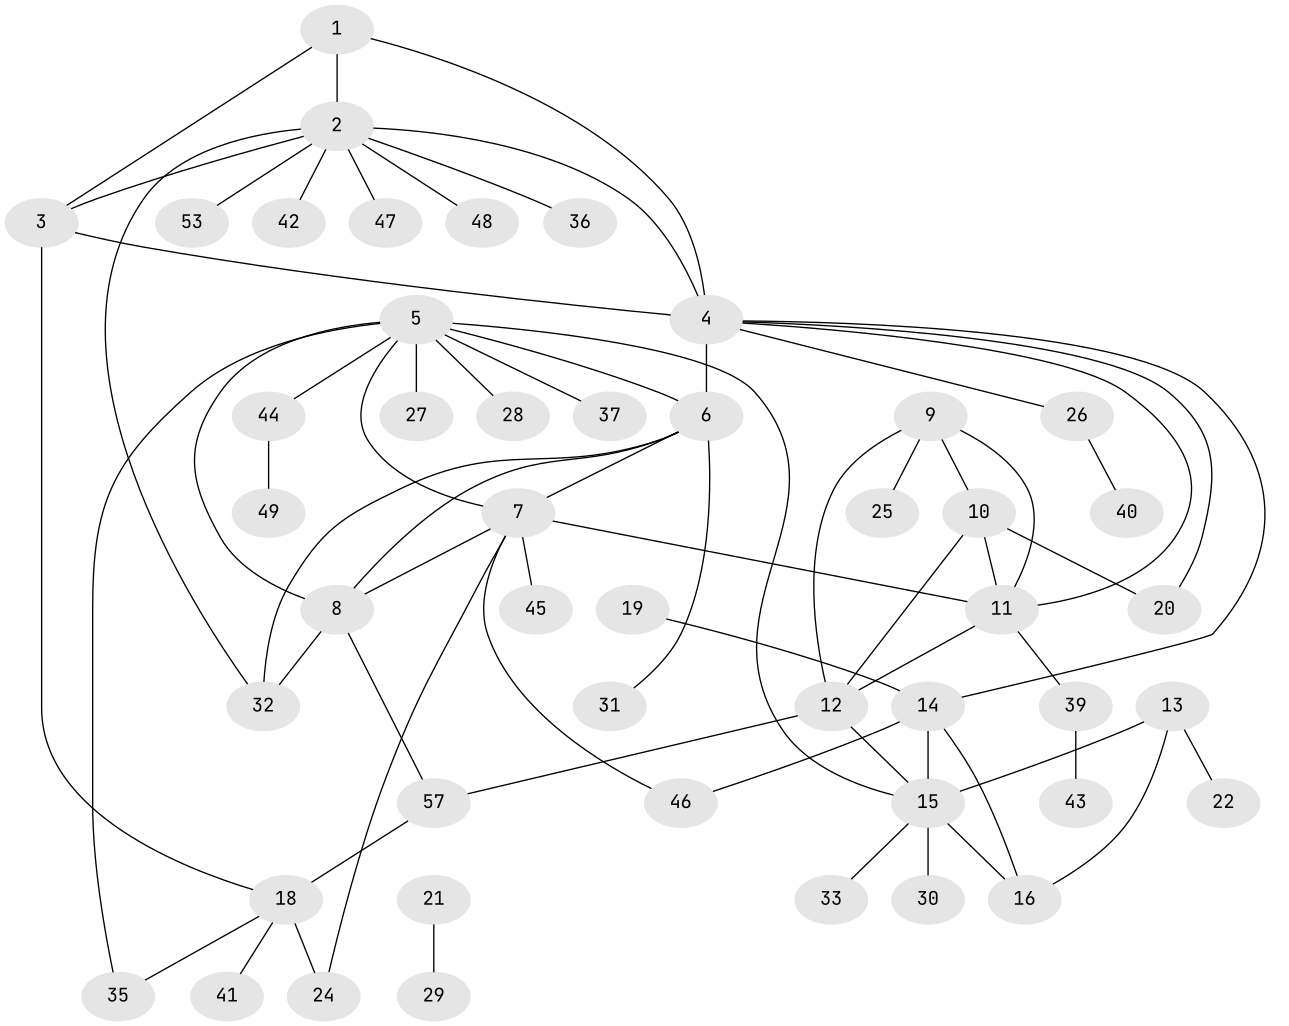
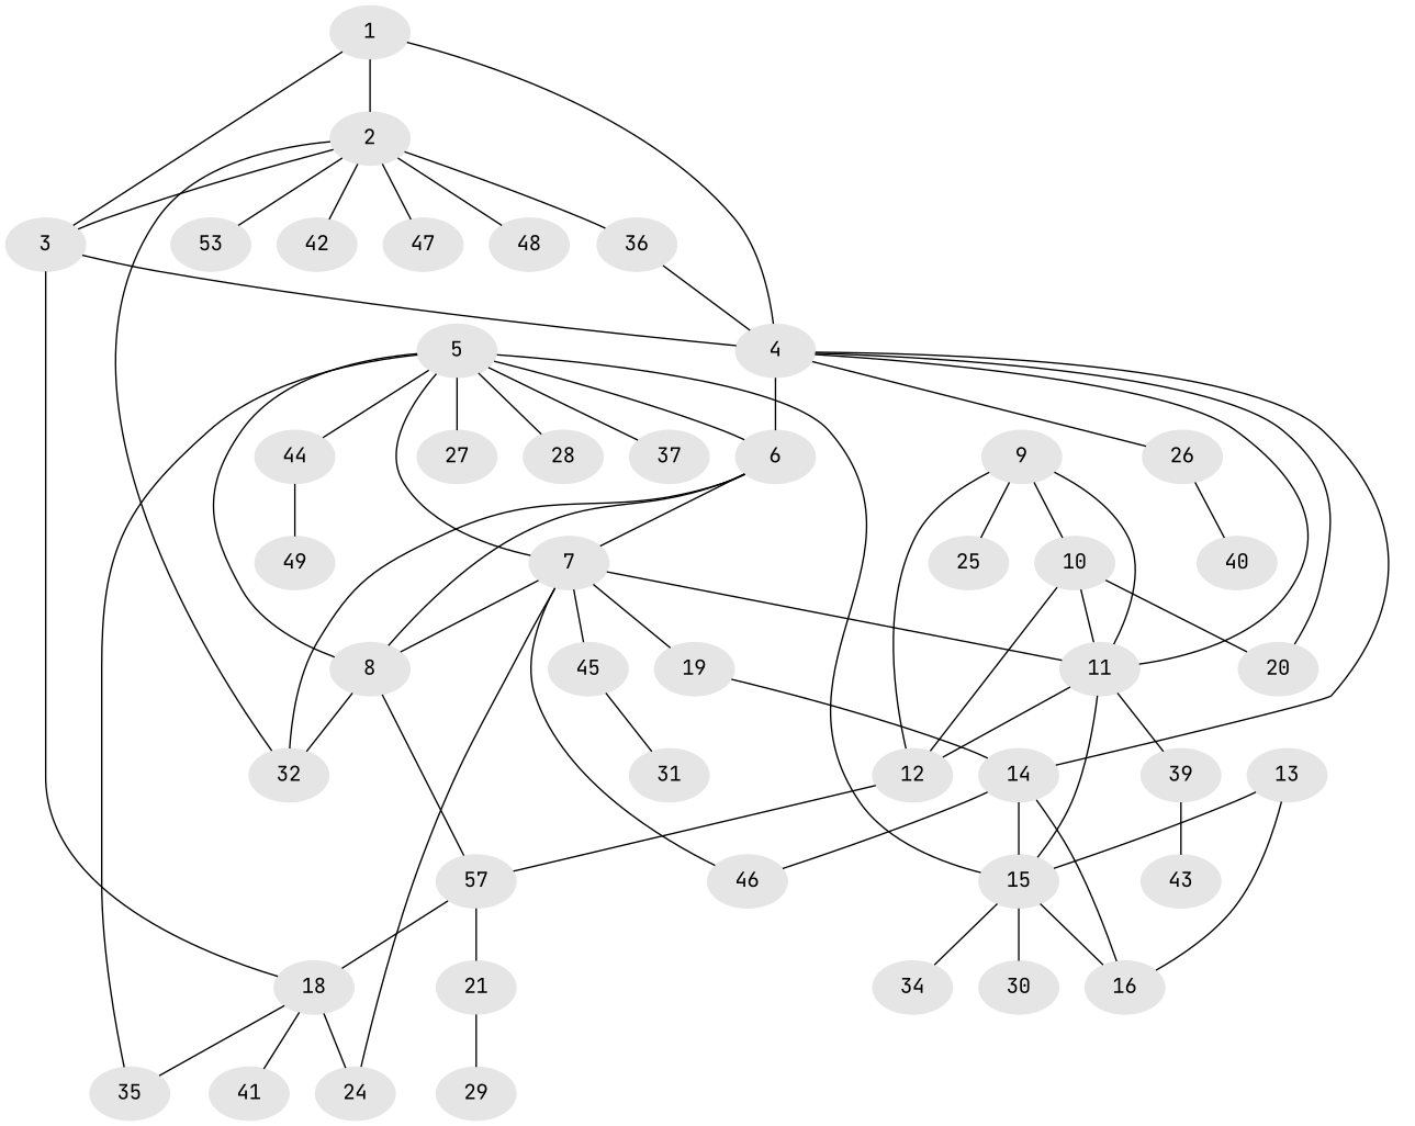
  graph {
    fontname="JetBrains Mono"
    node [color=gray90 fontname="JetBrains Mono" style=filled]
    edge [fontname="JetBrains Mono" weight=1.0]
    1
    2
    3
    4
    32
    n6 [label=53]
    36
    42
    47
    48
    18
    6
    11
    14
    20
    26
    35
    24
    41
    7
    8
    31
    12
    39
    15
    46
    16
    40
    5
    27
    28
    37
    44
    19
    45
    n36 [label=57]
    30
-   34 [label=33]
+   34
    49
    21
    9
    10
    25
    43
    13
-   22
    29
    1 -- 2
    1 -- 3
    1 -- 4
    2 -- 3
-   2 -- 4
+   36 -- 4
    2 -- 32
    2 -- n6
    2 -- 36
    2 -- 42
    2 -- 47
    2 -- 48
    3 -- 4
    3 -- 18
    4 -- 6
    4 -- 11
    4 -- 14
    4 -- 20
    4 -- 26
    18 -- 35
    18 -- 24 [weight=2.0]
    18 -- 41
    6 -- 32
    6 -- 7
    6 -- 8
-   6 -- 31 [weight=2.0]
+   45 -- 31 [weight=2.0]
    11 -- 12
    11 -- 39
    14 -- 15
    14 -- 46
    14 -- 16
    26 -- 40
    7 -- 11
    7 -- 24
    7 -- 8
    7 -- 46
+   7 -- 19
    7 -- 45
    8 -- 32
    8 -- n36
-   12 -- 15
+   11 -- 15
    12 -- n36
    39 -- 43
    15 -- 16
    15 -- 30
    15 -- 34
    5 -- 6
    5 -- 35
    5 -- 7
    5 -- 8
    5 -- 15
    5 -- 27
    5 -- 28
    5 -- 37
    5 -- 44
    44 -- 49
    19 -- 14
    n36 -- 18 [weight=3.0]
+   n36 -- 21
    21 -- 29
    9 -- 11
    9 -- 12
    9 -- 10
    9 -- 25
    10 -- 11
    10 -- 20
    10 -- 12
    13 -- 15
    13 -- 16
-   13 -- 22
  }
